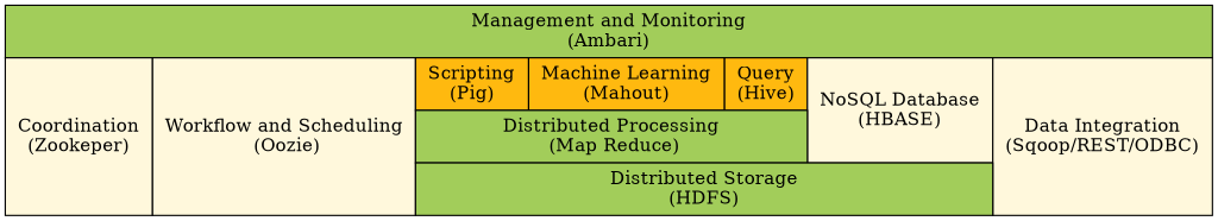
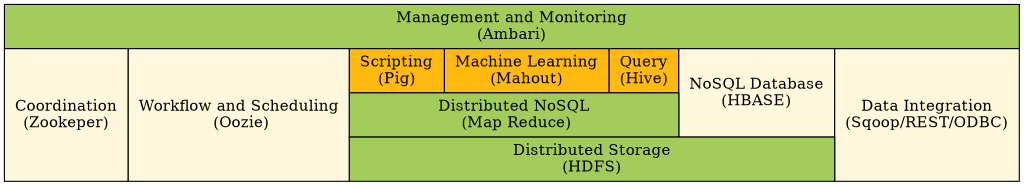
  digraph {
-   n1 [label=<         <TABLE BORDER="0" CELLBORDER="1" CELLSPACING="0" CELLPADDING="4">           <TR ><TD COLSPAN="7" bgcolor="darkolivegreen3"> Management and Monitoring <br/> (Ambari) </TD></TR>           <TR><TD ROWSPAN="4" bgcolor = "cornsilk1"> Coordination <br/> (Zookeper) </TD>               <TD ROWSPAN="4" bgcolor = "cornsilk1"> Workflow and Scheduling <br/> (Oozie)</TD>           </TR>            <TR> <TD bgcolor = "darkgoldenrod1"> Scripting <br/> (Pig) </TD>                 <TD bgcolor = "darkgoldenrod1"> Machine Learning <br/> (Mahout) </TD>                <TD bgcolor = "darkgoldenrod1"> Query <br/> (Hive) </TD>                 <TD ROWSPAN = "2" bgcolor = "cornsilk1"> NoSQL Database <br/> (HBASE) </TD>                 <TD ROWSPAN="3" bgcolor = "cornsilk1"> Data Integration <br/> (Sqoop/REST/ODBC) </TD>           </TR>           <TR> <TD COLSPAN = "3" bgcolor="darkolivegreen3"> Distributed Processing <br/> (Map Reduce)</TD></TR>           <TR> <TD COLSPAN = "4" bgcolor="darkolivegreen3"> Distributed Storage <br/> (HDFS) </TD></TR>         </TABLE>         > margin=0 shape=none]
+   n1 [label=<         <TABLE BORDER="0" CELLBORDER="1" CELLSPACING="0" CELLPADDING="4">           <TR ><TD COLSPAN="7" bgcolor="darkolivegreen3"> Management and Monitoring <br/> (Ambari) </TD></TR>           <TR><TD ROWSPAN="4" bgcolor = "cornsilk1"> Coordination <br/> (Zookeper) </TD>               <TD ROWSPAN="4" bgcolor = "cornsilk1"> Workflow and Scheduling <br/> (Oozie)</TD>           </TR>            <TR> <TD bgcolor = "darkgoldenrod1"> Scripting <br/> (Pig) </TD>                 <TD bgcolor = "darkgoldenrod1"> Machine Learning <br/> (Mahout) </TD>                <TD bgcolor = "darkgoldenrod1"> Query <br/> (Hive) </TD>                 <TD ROWSPAN = "2" bgcolor = "cornsilk1"> NoSQL Database <br/> (HBASE) </TD>                 <TD ROWSPAN="3" bgcolor = "cornsilk1"> Data Integration <br/> (Sqoop/REST/ODBC) </TD>           </TR>           <TR> <TD COLSPAN = "3" bgcolor="darkolivegreen3"> Distributed NoSQL <br/> (Map Reduce)</TD></TR>           <TR> <TD COLSPAN = "4" bgcolor="darkolivegreen3"> Distributed Storage <br/> (HDFS) </TD></TR>         </TABLE>         > margin=0 shape=none]
  }
